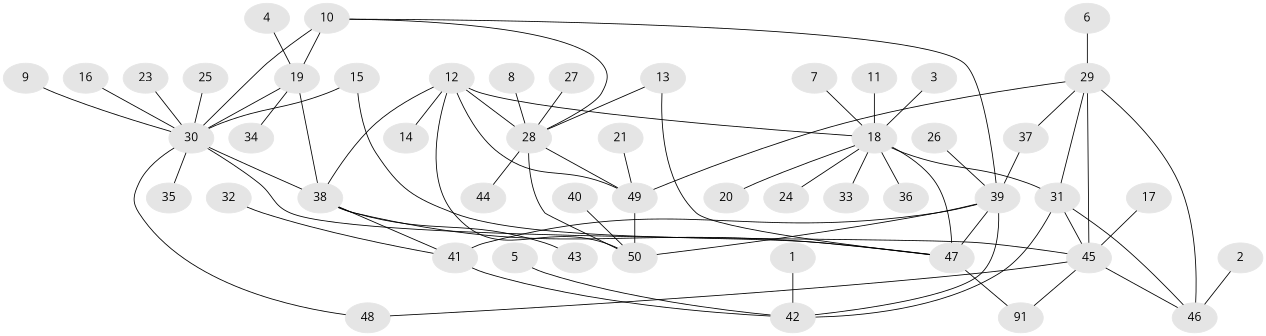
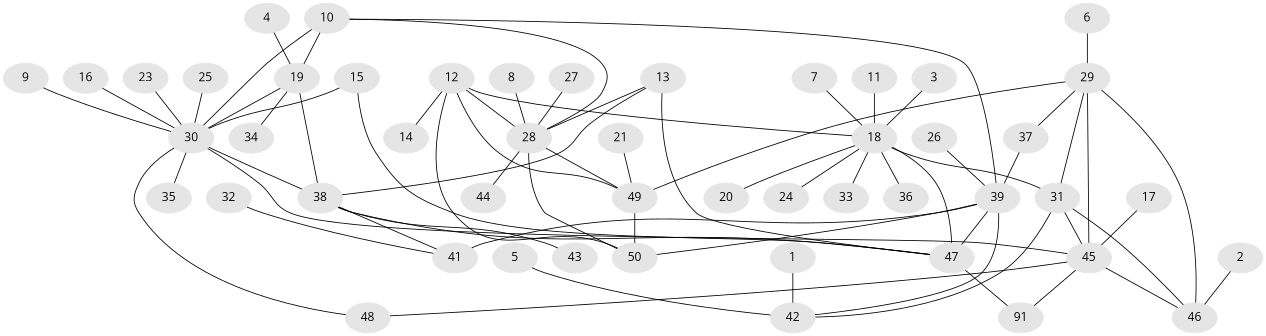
  graph {
    fontname="Open Sans"
    node [color=gray90 fontname="Open Sans" style=filled]
    edge [fontname="Open Sans" weight=1.0]
    1
    42
    2
    46
    3
    18
    47
    20
    24
    31
    33
    36
    4
    19
    30
    38
    34
    5
    6
    29
    49
    45
    37
    7
    8
    28
    50
    44
    9
    35
    48
    10
    39
    41
    11
    12
    14
    43
    13
    n40 [label=91]
    15
    16
    17
    21
    23
    25
    26
    27
    32
-   40
    1 -- 42
    2 -- 46
    3 -- 18
    18 -- 47 [weight=4.0]
    18 -- 20
    18 -- 24
    18 -- 31
    18 -- 33
    18 -- 36
    47 -- n40
    31 -- 42
    31 -- 46
    31 -- 45
    4 -- 19
    19 -- 30 [weight=2.0]
    19 -- 38 [weight=4.0]
    19 -- 34
    30 -- 38 [weight=2.0]
    30 -- 45
    30 -- 35
    30 -- 48
    38 -- 47
    38 -- 41
    38 -- 43
    5 -- 42
    6 -- 29
    29 -- 46 [weight=2.0]
    29 -- 31 [weight=2.0]
    29 -- 49
    29 -- 45 [weight=2.0]
    29 -- 37
    49 -- 50 [weight=2.0]
    45 -- 46
    45 -- 48
    45 -- n40
    37 -- 39
    7 -- 18
    8 -- 28
    28 -- 49
    28 -- 50 [weight=2.0]
    28 -- 44
    9 -- 30
    10 -- 19
    10 -- 30 [weight=2.0]
    10 -- 28
    10 -- 39
    39 -- 42 [weight=2.0]
    39 -- 47
    39 -- 50
    39 -- 41 [weight=4.0]
-   41 -- 42 [weight=2.0]
    11 -- 18
    12 -- 18 [weight=2.0]
-   12 -- 38
+   13 -- 38
    12 -- 49
    12 -- 28
    12 -- 50 [weight=2.0]
    12 -- 14
    13 -- 47
    13 -- 28
    15 -- 47
    15 -- 30
    16 -- 30
    17 -- 45
    21 -- 49
    23 -- 30
    25 -- 30
    26 -- 39
    27 -- 28
    32 -- 41
-   40 -- 50
  }
